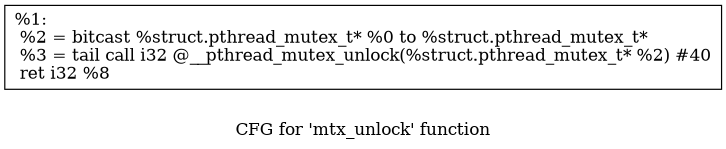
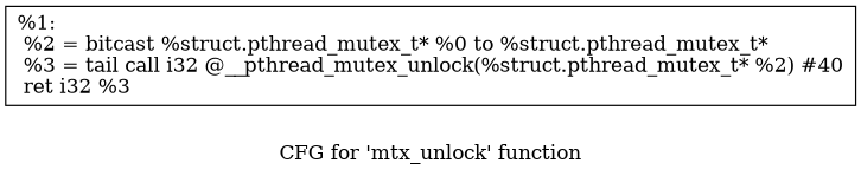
  digraph {
    label="CFG for 'mtx_unlock' function"
-   n1 [label="{%1:\l  %2 = bitcast %struct.pthread_mutex_t* %0 to %struct.pthread_mutex_t*\l  %3 = tail call i32 @__pthread_mutex_unlock(%struct.pthread_mutex_t* %2) #40\l  ret i32 %8\l}" shape=record]
+   n1 [label="{%1:\l  %2 = bitcast %struct.pthread_mutex_t* %0 to %struct.pthread_mutex_t*\l  %3 = tail call i32 @__pthread_mutex_unlock(%struct.pthread_mutex_t* %2) #40\l  ret i32 %3\l}" shape=record]
  }
